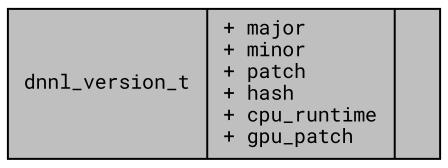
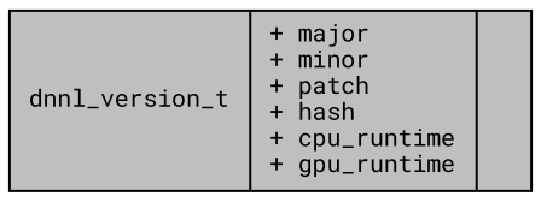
  digraph {
    rankdir=LR
    fontname="Roboto Mono"
-   n1 [color=black fillcolor=grey75 fontcolor=black fontname="Roboto Mono" fontsize=10 height=0.2 label="{dnnl_version_t\n|+ major\l+ minor\l+ patch\l+ hash\l+ cpu_runtime\l+ gpu_patch\l|}" shape=record style=filled width=0.4]
+   n1 [color=black fillcolor=grey75 fontcolor=black fontname="Roboto Mono" fontsize=10 height=0.2 label="{dnnl_version_t\n|+ major\l+ minor\l+ patch\l+ hash\l+ cpu_runtime\l+ gpu_runtime\l|}" shape=record style=filled width=0.4]
  }
